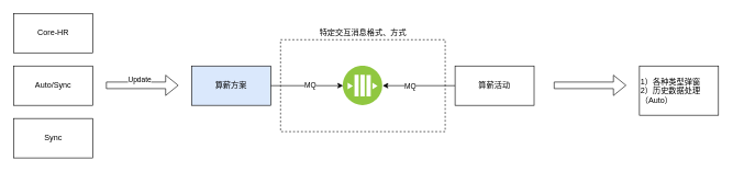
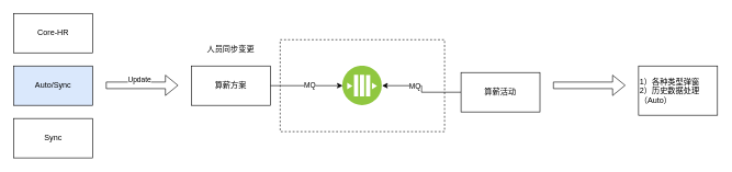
  <mxCell id="0" />
  <mxCell id="1" parent="0" />
  <mxCell id="2" value="" style="rounded=0;whiteSpace=wrap;html=1;dashed=1;" vertex="1" parent="1"><mxGeometry x="425" y="60" width="250" height="140" as="geometry" /></mxCell>
  <mxCell id="3" value="Core-HR" style="rounded=0;whiteSpace=wrap;html=1;" vertex="1" parent="1"><mxGeometry y="20" width="120" height="60" as="geometry" x="20" /></mxCell>
  <mxCell id="4" style="edgeStyle=orthogonalEdgeStyle;rounded=0;orthogonalLoop=1;jettySize=auto;html=1;entryX=0;entryY=0.5;entryDx=0;entryDy=0;exitX=1;exitY=0.5;exitDx=0;exitDy=0;" edge="1" parent="1" source="6" target="14"><mxGeometry relative="1" as="geometry" /></mxCell>
  <mxCell id="5" value="MQ" style="edgeLabel;html=1;align=center;verticalAlign=middle;resizable=0;points=[];" vertex="1" connectable="0" parent="4"><mxGeometry x="0.081" y="1" relative="1" as="geometry"><mxPoint as="offset" /></mxGeometry></mxCell>
- <mxCell id="6" value="算薪方案" style="rounded=0;whiteSpace=wrap;html=1;fillColor=#dae8fc;" vertex="1" parent="1"><mxGeometry x="290" y="100" width="120" height="60" as="geometry" /></mxCell>
- <mxCell id="7" value="Auto/Sync" style="rounded=0;whiteSpace=wrap;html=1;" vertex="1" parent="1"><mxGeometry y="100" width="120" height="60" as="geometry" x="20" /></mxCell>
+ <mxCell id="6" value="算薪方案" style="rounded=0;whiteSpace=wrap;html=1;" vertex="1" parent="1"><mxGeometry x="290" y="100" width="120" height="60" as="geometry" /></mxCell>
+ <mxCell id="7" value="Auto/Sync" style="rounded=0;whiteSpace=wrap;html=1;fillColor=#dae8fc;" vertex="1" parent="1"><mxGeometry y="100" width="120" height="60" as="geometry" x="20" /></mxCell>
  <mxCell id="8" style="edgeStyle=orthogonalEdgeStyle;rounded=0;orthogonalLoop=1;jettySize=auto;html=1;entryX=1;entryY=0.5;entryDx=0;entryDy=0;exitX=0;exitY=0.5;exitDx=0;exitDy=0;" edge="1" parent="1" source="10" target="14"><mxGeometry relative="1" as="geometry" /></mxCell>
  <mxCell id="9" value="MQ" style="edgeLabel;html=1;align=center;verticalAlign=middle;resizable=0;points=[];" vertex="1" connectable="0" parent="8"><mxGeometry x="0.252" y="1" relative="1" as="geometry"><mxPoint as="offset" /></mxGeometry></mxCell>
- <mxCell id="10" value="算薪活动" style="rounded=0;whiteSpace=wrap;html=1;" vertex="1" parent="1"><mxGeometry x="690" y="100" width="120" height="60" as="geometry" /></mxCell>
+ <mxCell id="10" value="算薪活动" style="rounded=0;whiteSpace=wrap;html=1;" vertex="1" parent="1"><mxGeometry x="700" y="110" width="120" height="60" as="geometry" /></mxCell>
  <mxCell id="11" value="Sync" style="rounded=0;whiteSpace=wrap;html=1;" vertex="1" parent="1"><mxGeometry y="180" width="120" height="60" as="geometry" x="20" /></mxCell>
  <mxCell id="12" value="" style="shape=flexArrow;endArrow=classic;html=1;rounded=0;" edge="1" parent="1"><mxGeometry width="50" height="50" relative="1" as="geometry"><mxPoint x="160" y="129.5" as="sourcePoint" /><mxPoint x="270" y="129.5" as="targetPoint" /></mxGeometry></mxCell>
  <mxCell id="13" value="Update" style="edgeLabel;html=1;align=center;verticalAlign=middle;resizable=0;points=[];" vertex="1" connectable="0" parent="12"><mxGeometry x="0.436" relative="1" as="geometry"><mxPoint x="-29" y="-9" as="offset" /></mxGeometry></mxCell>
  <mxCell id="14" value="" style="aspect=fixed;perimeter=ellipsePerimeter;html=1;align=center;shadow=0;dashed=0;fontColor=#4277BB;labelBackgroundColor=#ffffff;fontSize=12;spacingTop=3;image;image=img/lib/ibm/blockchain/message_bus.svg;" vertex="1" parent="1"><mxGeometry x="520" y="100" width="60" height="60" as="geometry" /></mxCell>
  <mxCell id="15" value="" style="shape=flexArrow;endArrow=classic;html=1;rounded=0;" edge="1" parent="1"><mxGeometry width="50" height="50" relative="1" as="geometry"><mxPoint x="840" y="129.5" as="sourcePoint" /><mxPoint x="950" y="129.5" as="targetPoint" /></mxGeometry></mxCell>
  <mxCell id="16" value="1）各种类型弹窗&lt;br&gt;2）历史数据处理（Auto）" style="rounded=0;whiteSpace=wrap;html=1;align=left;" vertex="1" parent="1"><mxGeometry x="970" y="100" width="120" height="75" as="geometry" /></mxCell>
- <mxCell id="18" value="特定交互消息格式、方式" style="text;html=1;align=center;verticalAlign=middle;resizable=0;points=[];autosize=1;strokeColor=none;fillColor=none;" vertex="1" parent="1"><mxGeometry x="475" y="40" width="150" height="20" as="geometry" /></mxCell>
+ <mxCell id="17" value="人员同步变更" style="text;html=1;strokeColor=none;fillColor=none;align=center;verticalAlign=middle;whiteSpace=wrap;rounded=0;" vertex="1" parent="1"><mxGeometry x="290" y="60" width="120" height="30" as="geometry" /></mxCell>
